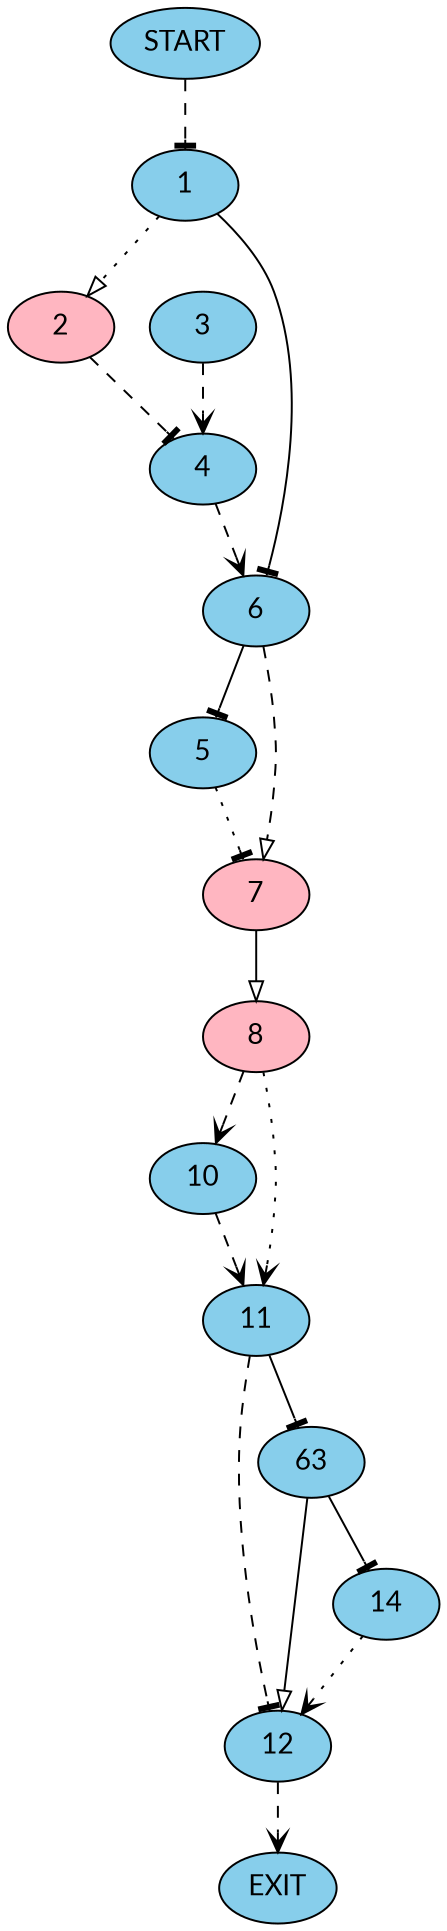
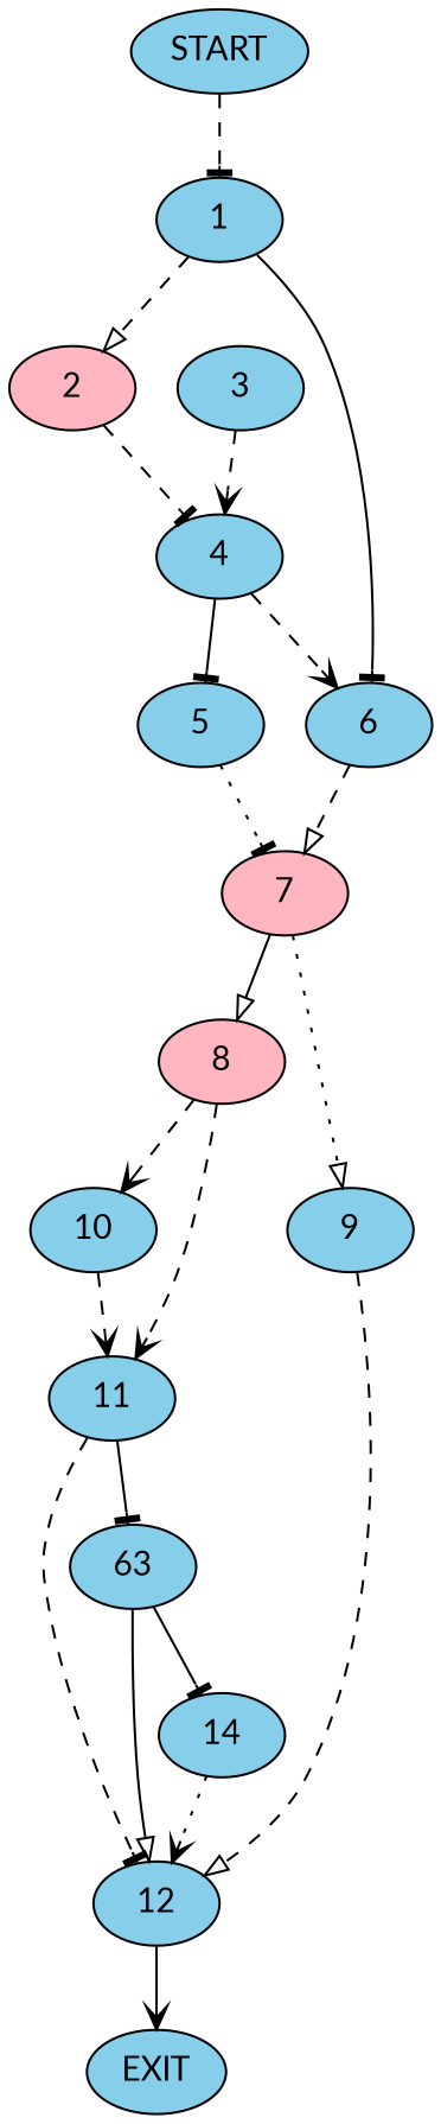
  digraph {
    fontname=Lato
    node [fillcolor=skyblue fontname=Lato style=filled]
    edge [arrowhead=tee fontname=Lato style=dashed]
    n1 [label=START]
    1
    2 [fillcolor=lightpink]
    6
    n5 [label=EXIT]
    4
    3
    5
    7 [fillcolor=lightpink]
    8 [fillcolor=lightpink]
+   9
    10
    11
    12
    n15 [label=63]
    14
    n1 -> 1
-   1 -> 2 [arrowhead=onormal style=dotted]
+   1 -> 2 [arrowhead=onormal]
    1 -> 6 [style=solid]
    2 -> 4
    6 -> 7 [arrowhead=onormal]
    4 -> 6 [arrowhead=vee]
-   6 -> 5 [style=solid]
+   4 -> 5 [style=solid]
    3 -> 4 [arrowhead=vee]
    5 -> 7 [style=dotted]
    7 -> 8 [arrowhead=onormal style=solid]
+   7 -> 9 [arrowhead=onormal style=dotted]
    8 -> 10 [arrowhead=vee]
-   8 -> 11 [arrowhead=vee style=dotted]
+   8 -> 11 [arrowhead=vee]
+   9 -> 12 [arrowhead=onormal]
    10 -> 11 [arrowhead=vee]
    11 -> 12
    11 -> n15 [style=solid]
-   12 -> n5 [arrowhead=vee]
+   12 -> n5 [arrowhead=vee style=solid]
    n15 -> 12 [arrowhead=onormal style=solid]
    n15 -> 14 [style=solid]
    14 -> 12 [arrowhead=vee style=dotted]
  }
